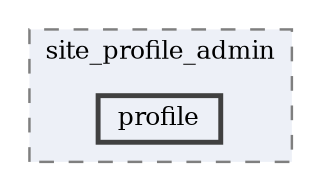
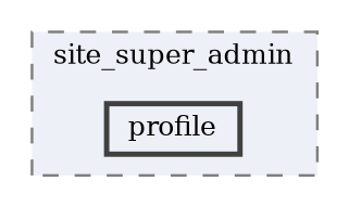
  digraph {
    compound=true
    fontname="DejaVu Serif"
    n1 [color=grey25 fillcolor="#edf0f7" fontname="DejaVu Serif" fontsize=10 height=0.2 label=profile shape=box style="filled,bold" width=0.4]
    subgraph cluster_1 {
      bgcolor="#edf0f7"
      fontsize=10
-     label=site_profile_admin
+     label=site_super_admin
      pencolor=grey50
      style="filled,dashed"
      n1
    }
  }
